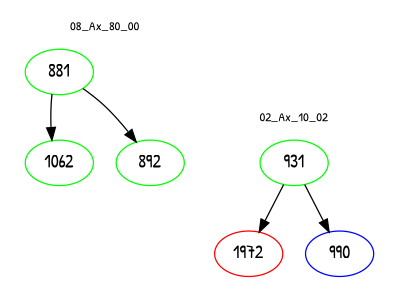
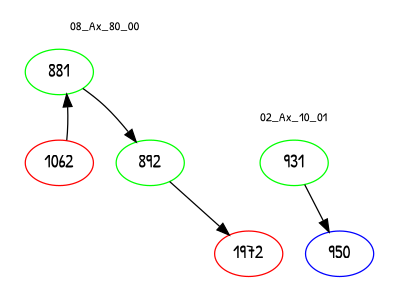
  digraph {
    fontname="Patrick Hand"
    node [color=green fontname="Patrick Hand"]
    edge [color=black fontname="Patrick Hand"]
    n1 [label=881]
-   n2 [label=1062]
+   n2 [color=red label=1062]
    n3 [label=892]
    n4 [label=931]
-   n5 [color=blue label=990]
+   n5 [color=blue label=950]
    n6 [color=red label=1972]
    subgraph cluster_1 {
      color=white
      fontsize=10
      label="08_Ax_80_00"
      n1
      n2
      n3
    }
    subgraph cluster_2 {
      color=white
      fontsize=10
-     label="02_Ax_10_02"
+     label="02_Ax_10_01"
      n4
      n5
      n6
    }
-   n1 -> n2
+   n2 -> n1
    n1 -> n3
    n4 -> n5
-   n4 -> n6
+   n3 -> n6
  }
